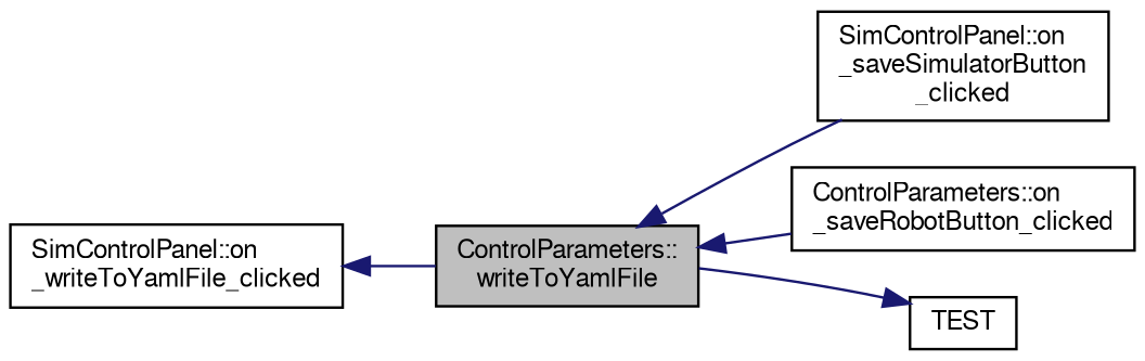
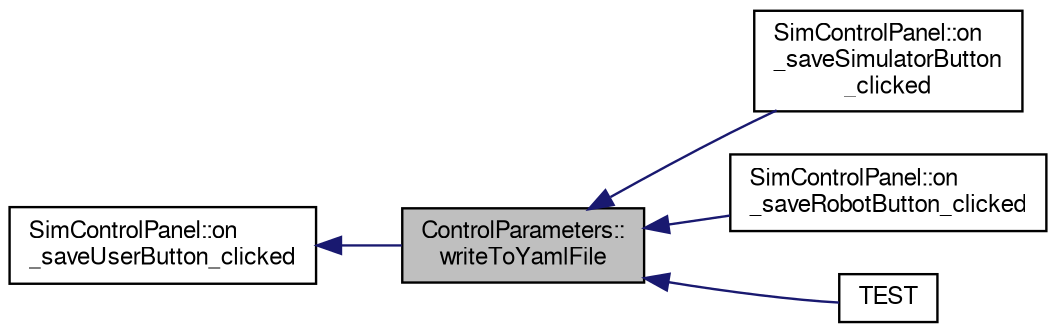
  digraph {
    rankdir=LR
    node [color=black fillcolor=white fontname=FreeSans fontsize=10 shape=record style=filled]
    edge [color=midnightblue dir=back fontname=FreeSans fontsize=10 labelfontname=FreeSans labelfontsize=10 style=solid]
    n1 [fillcolor=grey75 fontcolor=black height=0.2 label="ControlParameters::\lwriteToYamlFile" width=0.4]
    n2 [height=0.2 label="SimControlPanel::on\l_saveSimulatorButton\l_clicked" width=0.4]
-   n3 [height=0.2 label="ControlParameters::on\l_saveRobotButton_clicked" width=0.4]
+   n3 [height=0.2 label="SimControlPanel::on\l_saveRobotButton_clicked" width=0.4]
    n4 [height=0.2 label=TEST width=0.4]
-   n5 [height=0.2 label="SimControlPanel::on\l_writeToYamlFile_clicked" width=0.4]
+   n5 [height=0.2 label="SimControlPanel::on\l_saveUserButton_clicked" width=0.4]
    n1 -> n2
    n1 -> n3
-   n4 -> n1
+   n1 -> n4
    n5 -> n1
  }
